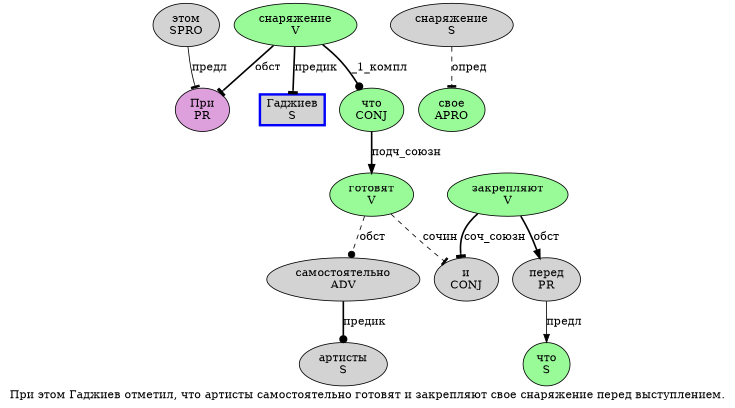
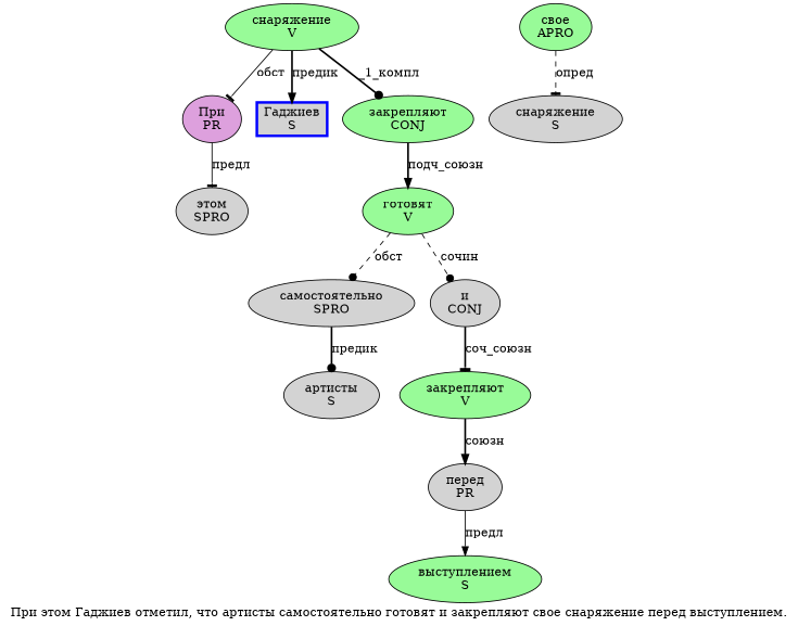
  digraph {
    label="При этом Гаджиев отметил, что артисты самостоятельно готовят и закрепляют свое снаряжение перед выступлением."
    node [fillcolor=lightgrey penwidth=1 shape=ellipse style=filled]
    edge [arrowhead=tee style=bold]
    n1 [fillcolor=plum label="При\nPR"]
    n2 [label="этом\nSPRO"]
    n3 [color=blue label="Гаджиев\nS" penwidth=3 shape=box]
    n4 [fillcolor=palegreen label="снаряжение\nV"]
-   n5 [fillcolor=palegreen label="что\nCONJ"]
+   n5 [fillcolor=palegreen label="закрепляют\nCONJ"]
    n6 [fillcolor=palegreen label="готовят\nV"]
-   n7 [label="самостоятельно\nADV"]
+   n7 [label="самостоятельно\nSPRO"]
    n8 [label="и\nCONJ"]
    n9 [label="артисты\nS"]
    n10 [fillcolor=palegreen label="закрепляют\nV"]
    n11 [label="перед\nPR"]
    n12 [label="снаряжение\nS"]
    n13 [fillcolor=palegreen label="свое\nAPRO"]
-   n14 [fillcolor=palegreen label="что\nS"]
-   n2 -> n1 [label="предл" style=solid]
-   n4 -> n1 [label="обст"]
-   n4 -> n3 [label="предик"]
+   n14 [fillcolor=palegreen label="выступлением\nS"]
+   n1 -> n2 [label="предл" style=solid]
+   n4 -> n1 [label="обст" style=solid]
+   n4 -> n3 [arrowhead=normal label="предик"]
    n4 -> n5 [arrowhead=dot label="_1_компл"]
    n5 -> n6 [arrowhead=normal label="подч_союзн"]
    n6 -> n7 [arrowhead=dot label="обст" style=dashed]
-   n6 -> n8 [label="сочин" style=dashed]
+   n6 -> n8 [arrowhead=dot label="сочин" style=dashed]
    n7 -> n9 [arrowhead=dot label="предик"]
-   n10 -> n8 [label="соч_союзн"]
-   n10 -> n11 [arrowhead=normal label="обст"]
+   n8 -> n10 [label="соч_союзн"]
+   n10 -> n11 [arrowhead=normal label="союзн"]
    n11 -> n14 [arrowhead=normal label="предл" style=solid]
-   n12 -> n13 [label="опред" style=dashed]
+   n13 -> n12 [label="опред" style=dashed]
  }
